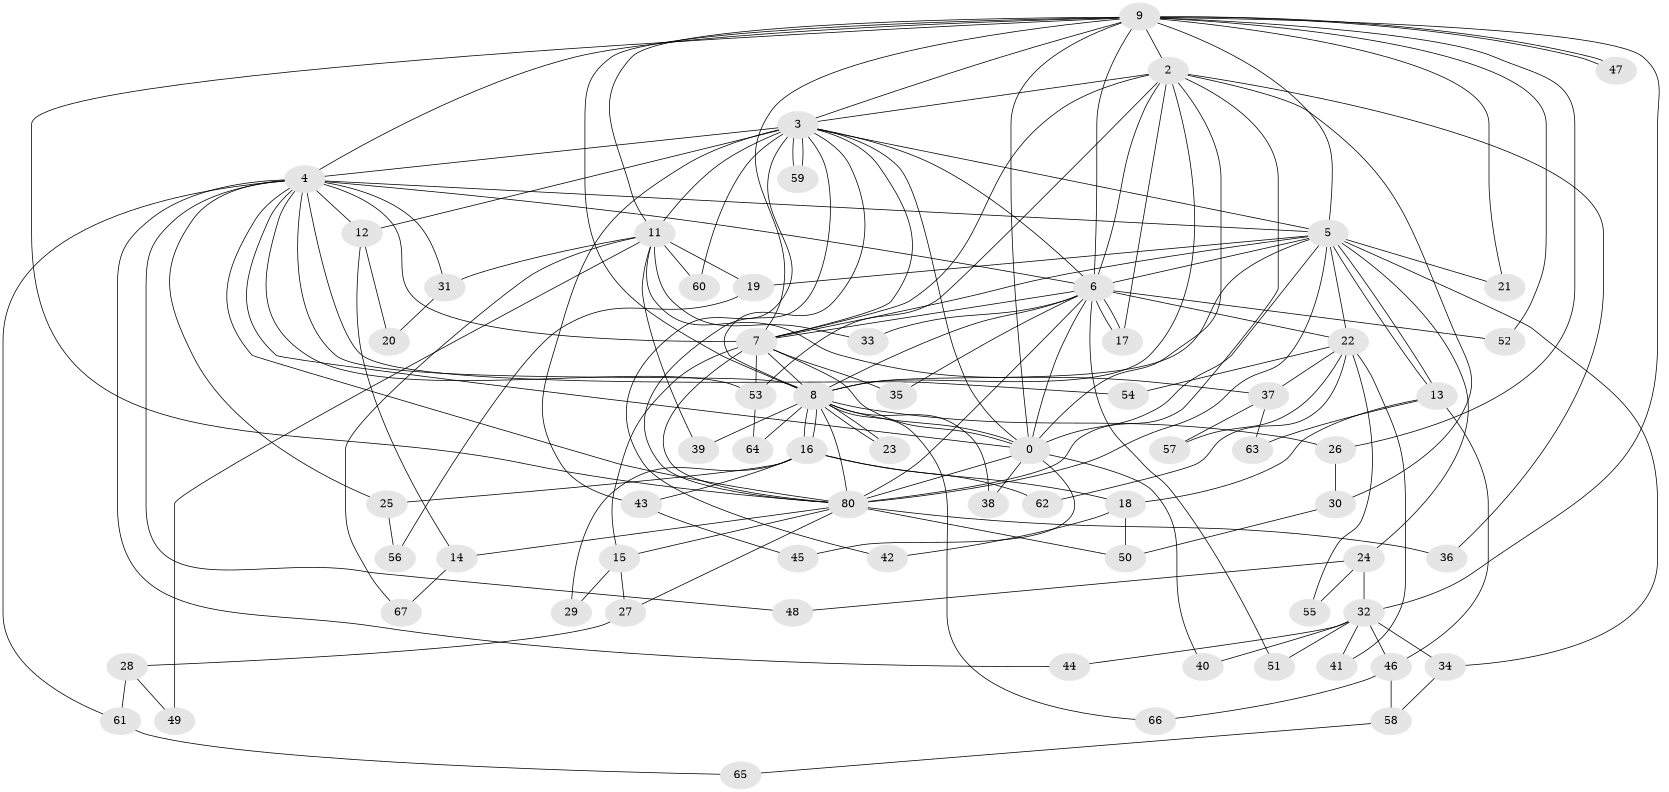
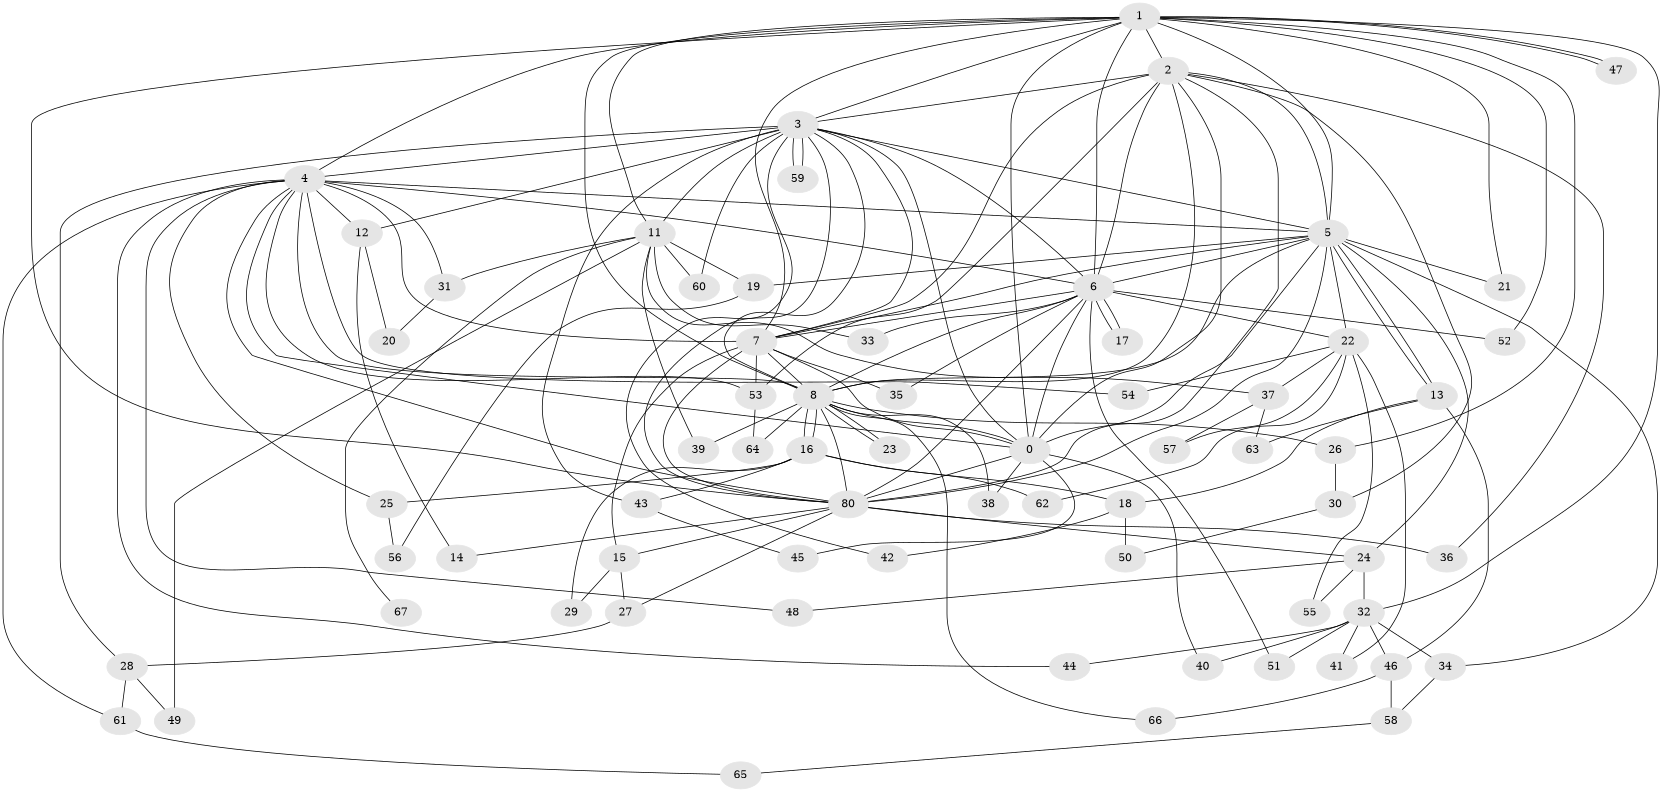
  graph {
    node [color=gray90 style=filled]
-   1 [label=9]
+   1
    2
    3
    4
    5
    6
    7
    8
    n9 [label=0]
    n10 [label=80]
    11
    21
    26
    32
    47
    52
    30
    36
    53
    12
    28
    42
    43
    59
    60
    25
    31
    44
    48
    54
    61
    13
    19
    22
    24
    34
    17
    33
    35
    51
    15
    16
    23
    38
    39
    64
    66
    40
    45
    14
    27
    37
    49
    67
    46
    41
    50
    20
    56
    65
    18
    63
    62
    55
    57
    58
    29
    1 -- 2
    1 -- 3
    1 -- 4
    1 -- 5
    1 -- 6
    1 -- 7
    1 -- 8
    1 -- n9
    1 -- n10
    1 -- 11
    1 -- 21
    1 -- 26
    1 -- 32
    1 -- 47
    1 -- 47
    1 -- 52
    2 -- 3
-   2 -- 17
+   2 -- 5
    2 -- 6
    2 -- 7
    2 -- 8
    2 -- n9
    2 -- n10
    2 -- 30
    2 -- 36
    2 -- 53
    3 -- 4
    3 -- 5
    3 -- 6
    3 -- 7
    3 -- 8
    3 -- n9
    3 -- n10
    3 -- 11
    3 -- 12
+   3 -- 28
    3 -- 42
    3 -- 43
    3 -- 59
    3 -- 59
    3 -- 60
    4 -- 5
    4 -- 6
    4 -- 7
    4 -- 8
    4 -- n9
    4 -- n10
    4 -- 12
    4 -- 25
    4 -- 31
    4 -- 44
    4 -- 48
    4 -- 54
    4 -- 61
    5 -- 6
    5 -- 7
    5 -- 8
    5 -- n9
    5 -- n10
    5 -- 21
    5 -- 13
    5 -- 13
    5 -- 19
    5 -- 22
    5 -- 24
    5 -- 34
    6 -- 7
    6 -- 8
    6 -- n9
    6 -- n10
    6 -- 52
    6 -- 22
    6 -- 17
    6 -- 17
    6 -- 33
    6 -- 35
    6 -- 51
    7 -- 8
    7 -- n9
    7 -- n10
    7 -- 53
    7 -- 35
    7 -- 15
    8 -- n9
    8 -- n10
    8 -- 26
    8 -- 16
    8 -- 16
    8 -- 23
    8 -- 23
    8 -- 38
    8 -- 39
    8 -- 64
    8 -- 66
    n9 -- n10
    n9 -- 38
    n9 -- 40
    n9 -- 45
    n10 -- 36
-   n10 -- 50
+   n10 -- 24
    n10 -- 15
    n10 -- 14
    n10 -- 27
    11 -- 60
    11 -- 31
    11 -- 19
    11 -- 33
    11 -- 39
    11 -- 37
    11 -- 49
    11 -- 67
    26 -- 30
    32 -- 44
    32 -- 34
    32 -- 51
    32 -- 40
    32 -- 46
    32 -- 41
    30 -- 50
    53 -- 4
    53 -- 64
    12 -- 14
    12 -- 20
    28 -- 61
    28 -- 49
    43 -- 45
    25 -- 56
    31 -- 20
    61 -- 65
    13 -- 46
    13 -- 18
    13 -- 63
    19 -- 56
    22 -- 54
    22 -- 37
    22 -- 41
    22 -- 62
    22 -- 55
    22 -- 57
    24 -- 32
    24 -- 48
    24 -- 55
    34 -- 58
    15 -- 27
    15 -- 29
    16 -- 43
    16 -- 25
    16 -- 18
    16 -- 62
    16 -- 29
-   14 -- 67
    27 -- 28
    37 -- 63
    37 -- 57
    46 -- 66
    46 -- 58
    18 -- 42
    18 -- 50
    58 -- 65
  }
